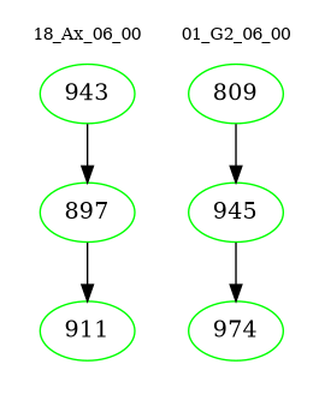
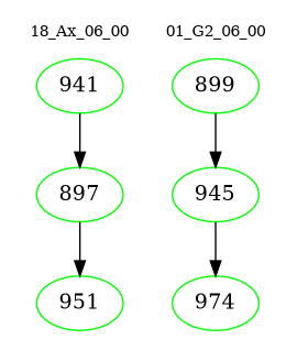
  digraph {
    node [color=green]
    edge [color=black]
    n1 [label=897]
-   n2 [label=911]
-   n3 [label=943]
+   n2 [label=951]
+   n3 [label=941]
    n4 [label=945]
-   n5 [label=809]
+   n5 [label=899]
    n6 [label=974]
    subgraph cluster_1 {
      color=white
      fontsize=10
      label="18_Ax_06_00"
      n1
      n2
      n3
    }
    subgraph cluster_2 {
      color=white
      fontsize=10
      label="01_G2_06_00"
      n4
      n5
      n6
    }
    n1 -> n2
    n3 -> n1
    n4 -> n6
    n5 -> n4
  }
